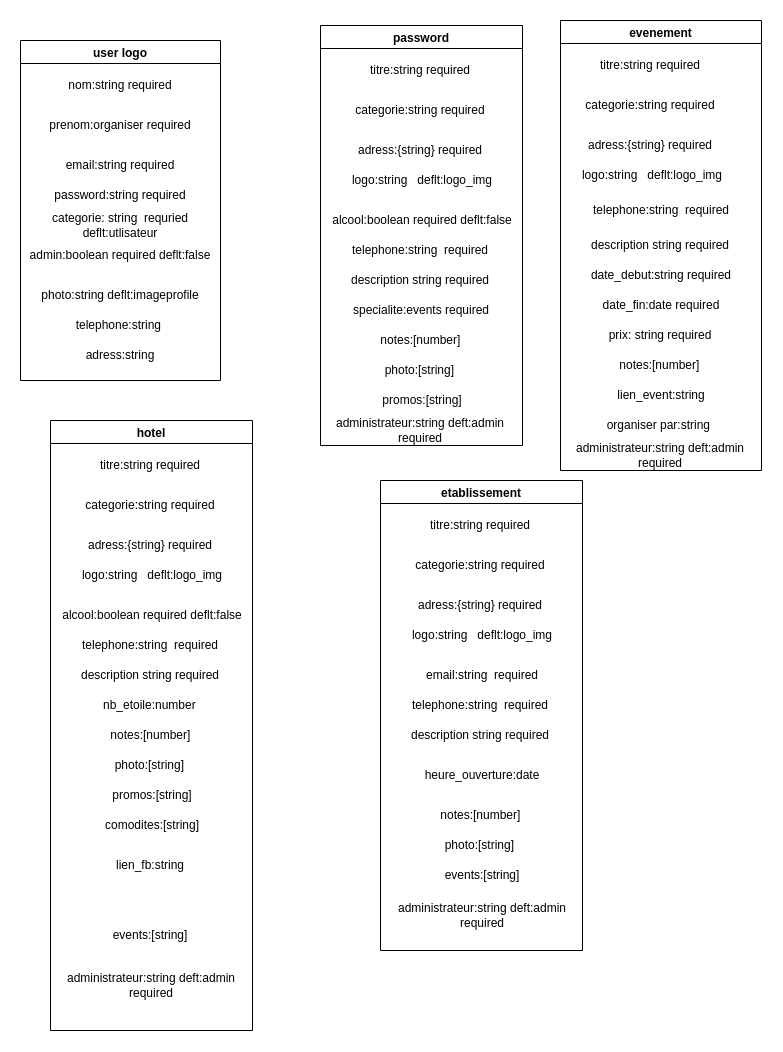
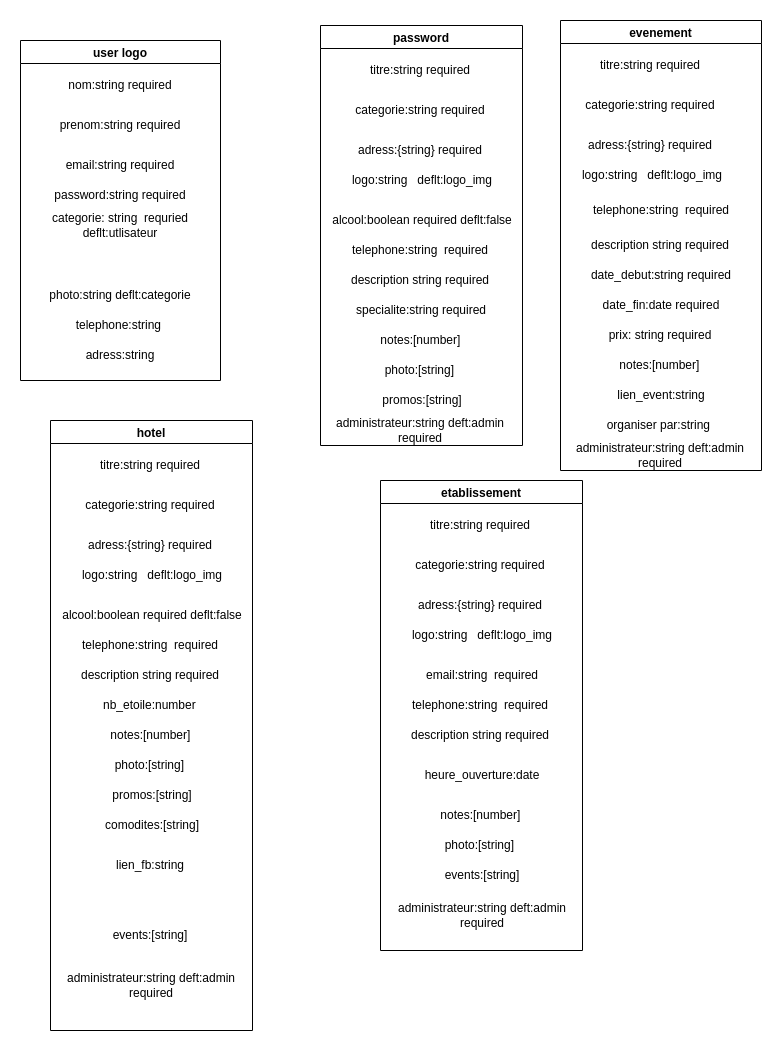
  <mxCell id="0" />
  <mxCell id="1" parent="0" />
  <mxCell id="2" value="user logo" style="swimlane;" parent="1" vertex="1"><mxGeometry x="20" y="40" width="200" height="340" as="geometry" /></mxCell>
  <mxCell id="3" value="nom:string required" style="text;html=1;strokeColor=none;fillColor=none;align=center;verticalAlign=middle;whiteSpace=wrap;rounded=0;" parent="2" vertex="1"><mxGeometry y="30" width="200" height="30" as="geometry" /></mxCell>
  <mxCell id="4" value="categorie: string&amp;nbsp; requried deflt:utlisateur" style="text;html=1;strokeColor=none;fillColor=none;align=center;verticalAlign=middle;whiteSpace=wrap;rounded=0;" parent="2" vertex="1"><mxGeometry y="170" width="200" height="30" as="geometry" /></mxCell>
  <mxCell id="5" value="password:string required" style="text;html=1;strokeColor=none;fillColor=none;align=center;verticalAlign=middle;whiteSpace=wrap;rounded=0;" parent="2" vertex="1"><mxGeometry y="140" width="200" height="30" as="geometry" /></mxCell>
  <mxCell id="6" value="email:string required" style="text;html=1;strokeColor=none;fillColor=none;align=center;verticalAlign=middle;whiteSpace=wrap;rounded=0;" parent="2" vertex="1"><mxGeometry y="110" width="200" height="30" as="geometry" /></mxCell>
- <mxCell id="7" value="prenom:organiser required" style="text;html=1;strokeColor=none;fillColor=none;align=center;verticalAlign=middle;whiteSpace=wrap;rounded=0;" parent="2" vertex="1"><mxGeometry y="70" width="200" height="30" as="geometry" /></mxCell>
- <mxCell id="8" value="admin:boolean required deflt:false" style="text;html=1;strokeColor=none;fillColor=none;align=center;verticalAlign=middle;whiteSpace=wrap;rounded=0;" parent="2" vertex="1"><mxGeometry y="200" width="200" height="30" as="geometry" /></mxCell>
- <mxCell id="9" value="photo:string deflt:imageprofile" style="text;html=1;strokeColor=none;fillColor=none;align=center;verticalAlign=middle;whiteSpace=wrap;rounded=0;" parent="2" vertex="1"><mxGeometry y="240" width="200" height="30" as="geometry" /></mxCell>
+ <mxCell id="7" value="prenom:string required" style="text;html=1;strokeColor=none;fillColor=none;align=center;verticalAlign=middle;whiteSpace=wrap;rounded=0;" parent="2" vertex="1"><mxGeometry y="70" width="200" height="30" as="geometry" /></mxCell>
+ <mxCell id="9" value="photo:string deflt:categorie" style="text;html=1;strokeColor=none;fillColor=none;align=center;verticalAlign=middle;whiteSpace=wrap;rounded=0;" parent="2" vertex="1"><mxGeometry y="240" width="200" height="30" as="geometry" /></mxCell>
  <mxCell id="10" value="telephone:string&amp;nbsp;" style="text;html=1;strokeColor=none;fillColor=none;align=center;verticalAlign=middle;whiteSpace=wrap;rounded=0;" parent="2" vertex="1"><mxGeometry y="270" width="200" height="30" as="geometry" /></mxCell>
  <mxCell id="11" value="adress:string" style="text;html=1;strokeColor=none;fillColor=none;align=center;verticalAlign=middle;whiteSpace=wrap;rounded=0;" parent="2" vertex="1"><mxGeometry y="300" width="200" height="30" as="geometry" /></mxCell>
  <mxCell id="12" value="password" style="swimlane;" vertex="1" parent="1"><mxGeometry x="320" y="25" width="202" height="420" as="geometry" /></mxCell>
  <mxCell id="13" value="titre:string required" style="text;html=1;strokeColor=none;fillColor=none;align=center;verticalAlign=middle;whiteSpace=wrap;rounded=0;" vertex="1" parent="12"><mxGeometry y="30" width="200" height="30" as="geometry" /></mxCell>
  <mxCell id="14" value="logo:string&amp;nbsp; &amp;nbsp;deflt:logo_img" style="text;html=1;strokeColor=none;fillColor=none;align=center;verticalAlign=middle;whiteSpace=wrap;rounded=0;" vertex="1" parent="12"><mxGeometry x="2" y="140" width="200" height="30" as="geometry" /></mxCell>
  <mxCell id="15" value="adress:{string} required" style="text;html=1;strokeColor=none;fillColor=none;align=center;verticalAlign=middle;whiteSpace=wrap;rounded=0;" vertex="1" parent="12"><mxGeometry y="110" width="200" height="30" as="geometry" /></mxCell>
  <mxCell id="16" value="categorie:string required" style="text;html=1;strokeColor=none;fillColor=none;align=center;verticalAlign=middle;whiteSpace=wrap;rounded=0;" vertex="1" parent="12"><mxGeometry y="70" width="200" height="30" as="geometry" /></mxCell>
  <mxCell id="17" value="alcool:boolean required deflt:false" style="text;html=1;strokeColor=none;fillColor=none;align=center;verticalAlign=middle;whiteSpace=wrap;rounded=0;" vertex="1" parent="12"><mxGeometry x="2" y="180" width="200" height="30" as="geometry" /></mxCell>
  <mxCell id="18" value="photo:[string]&amp;nbsp;" style="text;html=1;strokeColor=none;fillColor=none;align=center;verticalAlign=middle;whiteSpace=wrap;rounded=0;" vertex="1" parent="12"><mxGeometry x="1" y="330" width="200" height="30" as="geometry" /></mxCell>
  <mxCell id="19" value="telephone:string&amp;nbsp; required" style="text;html=1;strokeColor=none;fillColor=none;align=center;verticalAlign=middle;whiteSpace=wrap;rounded=0;" vertex="1" parent="12"><mxGeometry y="210" width="200" height="30" as="geometry" /></mxCell>
- <mxCell id="20" value="specialite:events required" style="text;html=1;strokeColor=none;fillColor=none;align=center;verticalAlign=middle;whiteSpace=wrap;rounded=0;" vertex="1" parent="12"><mxGeometry x="1" y="270" width="200" height="30" as="geometry" /></mxCell>
+ <mxCell id="20" value="specialite:string required" style="text;html=1;strokeColor=none;fillColor=none;align=center;verticalAlign=middle;whiteSpace=wrap;rounded=0;" vertex="1" parent="12"><mxGeometry x="1" y="270" width="200" height="30" as="geometry" /></mxCell>
  <mxCell id="21" value="notes:[number]&amp;nbsp;" style="text;html=1;strokeColor=none;fillColor=none;align=center;verticalAlign=middle;whiteSpace=wrap;rounded=0;" vertex="1" parent="12"><mxGeometry x="2" y="300" width="200" height="30" as="geometry" /></mxCell>
  <mxCell id="22" value="promos:[string]" style="text;html=1;strokeColor=none;fillColor=none;align=center;verticalAlign=middle;whiteSpace=wrap;rounded=0;" vertex="1" parent="12"><mxGeometry x="2" y="360" width="200" height="30" as="geometry" /></mxCell>
  <mxCell id="23" value="description string required" style="text;html=1;strokeColor=none;fillColor=none;align=center;verticalAlign=middle;whiteSpace=wrap;rounded=0;" vertex="1" parent="12"><mxGeometry y="240" width="200" height="30" as="geometry" /></mxCell>
  <mxCell id="24" value="administrateur:string deft:admin required" style="text;html=1;strokeColor=none;fillColor=none;align=center;verticalAlign=middle;whiteSpace=wrap;rounded=0;" vertex="1" parent="12"><mxGeometry y="390" width="200" height="30" as="geometry" /></mxCell>
  <mxCell id="25" value="titre:string required" style="text;html=1;strokeColor=none;fillColor=none;align=center;verticalAlign=middle;whiteSpace=wrap;rounded=0;" vertex="1" parent="1"><mxGeometry x="550" y="50" width="200" height="30" as="geometry" /></mxCell>
  <mxCell id="26" value="logo:string&amp;nbsp; &amp;nbsp;deflt:logo_img" style="text;html=1;strokeColor=none;fillColor=none;align=center;verticalAlign=middle;whiteSpace=wrap;rounded=0;" vertex="1" parent="1"><mxGeometry x="552" y="160" width="200" height="30" as="geometry" /></mxCell>
  <mxCell id="27" value="adress:{string} required" style="text;html=1;strokeColor=none;fillColor=none;align=center;verticalAlign=middle;whiteSpace=wrap;rounded=0;" vertex="1" parent="1"><mxGeometry x="550" y="130" width="200" height="30" as="geometry" /></mxCell>
  <mxCell id="28" value="categorie:string required" style="text;html=1;strokeColor=none;fillColor=none;align=center;verticalAlign=middle;whiteSpace=wrap;rounded=0;" vertex="1" parent="1"><mxGeometry x="550" y="90" width="200" height="30" as="geometry" /></mxCell>
  <mxCell id="29" value="evenement" style="swimlane;" vertex="1" parent="1"><mxGeometry x="560" y="20" width="201" height="450" as="geometry" /></mxCell>
  <mxCell id="30" value="telephone:string&amp;nbsp; required" style="text;html=1;strokeColor=none;fillColor=none;align=center;verticalAlign=middle;whiteSpace=wrap;rounded=0;" vertex="1" parent="29"><mxGeometry x="1" y="175" width="200" height="30" as="geometry" /></mxCell>
  <mxCell id="31" value="description string required" style="text;html=1;strokeColor=none;fillColor=none;align=center;verticalAlign=middle;whiteSpace=wrap;rounded=0;" vertex="1" parent="29"><mxGeometry y="210" width="200" height="30" as="geometry" /></mxCell>
  <mxCell id="32" value="date_debut:string required" style="text;html=1;strokeColor=none;fillColor=none;align=center;verticalAlign=middle;whiteSpace=wrap;rounded=0;" vertex="1" parent="29"><mxGeometry x="1" y="240" width="200" height="30" as="geometry" /></mxCell>
  <mxCell id="33" value="notes:[number]&amp;nbsp;" style="text;html=1;strokeColor=none;fillColor=none;align=center;verticalAlign=middle;whiteSpace=wrap;rounded=0;" vertex="1" parent="29"><mxGeometry x="1" y="330" width="200" height="30" as="geometry" /></mxCell>
  <mxCell id="34" value="date_fin:date required" style="text;html=1;strokeColor=none;fillColor=none;align=center;verticalAlign=middle;whiteSpace=wrap;rounded=0;" vertex="1" parent="29"><mxGeometry x="1" y="270" width="200" height="30" as="geometry" /></mxCell>
  <mxCell id="35" value="prix: string required" style="text;html=1;strokeColor=none;fillColor=none;align=center;verticalAlign=middle;whiteSpace=wrap;rounded=0;" vertex="1" parent="29"><mxGeometry y="300" width="200" height="30" as="geometry" /></mxCell>
  <mxCell id="36" value="lien_event:string" style="text;html=1;strokeColor=none;fillColor=none;align=center;verticalAlign=middle;whiteSpace=wrap;rounded=0;" vertex="1" parent="29"><mxGeometry x="1" y="360" width="200" height="30" as="geometry" /></mxCell>
  <mxCell id="37" value="organiser par:string&amp;nbsp;" style="text;html=1;strokeColor=none;fillColor=none;align=center;verticalAlign=middle;whiteSpace=wrap;rounded=0;" vertex="1" parent="29"><mxGeometry y="390" width="200" height="30" as="geometry" /></mxCell>
  <mxCell id="38" value="administrateur:string deft:admin required" style="text;html=1;strokeColor=none;fillColor=none;align=center;verticalAlign=middle;whiteSpace=wrap;rounded=0;" vertex="1" parent="29"><mxGeometry y="420" width="200" height="30" as="geometry" /></mxCell>
  <mxCell id="39" value="hotel" style="swimlane;" vertex="1" parent="1"><mxGeometry x="50" y="420" width="202" height="610" as="geometry" /></mxCell>
  <mxCell id="40" value="titre:string required" style="text;html=1;strokeColor=none;fillColor=none;align=center;verticalAlign=middle;whiteSpace=wrap;rounded=0;" vertex="1" parent="39"><mxGeometry y="30" width="200" height="30" as="geometry" /></mxCell>
  <mxCell id="41" value="logo:string&amp;nbsp; &amp;nbsp;deflt:logo_img" style="text;html=1;strokeColor=none;fillColor=none;align=center;verticalAlign=middle;whiteSpace=wrap;rounded=0;" vertex="1" parent="39"><mxGeometry x="2" y="140" width="200" height="30" as="geometry" /></mxCell>
  <mxCell id="42" value="adress:{string} required" style="text;html=1;strokeColor=none;fillColor=none;align=center;verticalAlign=middle;whiteSpace=wrap;rounded=0;" vertex="1" parent="39"><mxGeometry y="110" width="200" height="30" as="geometry" /></mxCell>
  <mxCell id="43" value="categorie:string required" style="text;html=1;strokeColor=none;fillColor=none;align=center;verticalAlign=middle;whiteSpace=wrap;rounded=0;" vertex="1" parent="39"><mxGeometry y="70" width="200" height="30" as="geometry" /></mxCell>
  <mxCell id="44" value="alcool:boolean required deflt:false" style="text;html=1;strokeColor=none;fillColor=none;align=center;verticalAlign=middle;whiteSpace=wrap;rounded=0;" vertex="1" parent="39"><mxGeometry x="2" y="180" width="200" height="30" as="geometry" /></mxCell>
  <mxCell id="45" value="photo:[string]&amp;nbsp;" style="text;html=1;strokeColor=none;fillColor=none;align=center;verticalAlign=middle;whiteSpace=wrap;rounded=0;" vertex="1" parent="39"><mxGeometry x="1" y="330" width="200" height="30" as="geometry" /></mxCell>
  <mxCell id="46" value="telephone:string&amp;nbsp; required" style="text;html=1;strokeColor=none;fillColor=none;align=center;verticalAlign=middle;whiteSpace=wrap;rounded=0;" vertex="1" parent="39"><mxGeometry y="210" width="200" height="30" as="geometry" /></mxCell>
  <mxCell id="47" value="nb_etoile:number&amp;nbsp;" style="text;html=1;strokeColor=none;fillColor=none;align=center;verticalAlign=middle;whiteSpace=wrap;rounded=0;" vertex="1" parent="39"><mxGeometry x="1" y="270" width="200" height="30" as="geometry" /></mxCell>
  <mxCell id="48" value="notes:[number]&amp;nbsp;" style="text;html=1;strokeColor=none;fillColor=none;align=center;verticalAlign=middle;whiteSpace=wrap;rounded=0;" vertex="1" parent="39"><mxGeometry x="2" y="300" width="200" height="30" as="geometry" /></mxCell>
  <mxCell id="49" value="promos:[string]" style="text;html=1;strokeColor=none;fillColor=none;align=center;verticalAlign=middle;whiteSpace=wrap;rounded=0;" vertex="1" parent="39"><mxGeometry x="2" y="360" width="200" height="30" as="geometry" /></mxCell>
  <mxCell id="50" value="description string required" style="text;html=1;strokeColor=none;fillColor=none;align=center;verticalAlign=middle;whiteSpace=wrap;rounded=0;" vertex="1" parent="39"><mxGeometry y="240" width="200" height="30" as="geometry" /></mxCell>
  <mxCell id="51" value="lien_fb:string" style="text;html=1;strokeColor=none;fillColor=none;align=center;verticalAlign=middle;whiteSpace=wrap;rounded=0;" vertex="1" parent="39"><mxGeometry y="430" width="200" height="30" as="geometry" /></mxCell>
  <mxCell id="52" value="comodites:[string]" style="text;html=1;strokeColor=none;fillColor=none;align=center;verticalAlign=middle;whiteSpace=wrap;rounded=0;" vertex="1" parent="39"><mxGeometry x="2" y="390" width="200" height="30" as="geometry" /></mxCell>
  <mxCell id="53" value="events:[string]" style="text;html=1;strokeColor=none;fillColor=none;align=center;verticalAlign=middle;whiteSpace=wrap;rounded=0;" vertex="1" parent="39"><mxGeometry y="500" width="200" height="30" as="geometry" /></mxCell>
  <mxCell id="54" value="administrateur:string deft:admin required" style="text;html=1;strokeColor=none;fillColor=none;align=center;verticalAlign=middle;whiteSpace=wrap;rounded=0;" vertex="1" parent="39"><mxGeometry x="1" y="550" width="200" height="30" as="geometry" /></mxCell>
  <mxCell id="55" value="etablissement" style="swimlane;" vertex="1" parent="1"><mxGeometry x="380" y="480" width="202" height="470" as="geometry" /></mxCell>
  <mxCell id="56" value="titre:string required" style="text;html=1;strokeColor=none;fillColor=none;align=center;verticalAlign=middle;whiteSpace=wrap;rounded=0;" vertex="1" parent="55"><mxGeometry y="30" width="200" height="30" as="geometry" /></mxCell>
  <mxCell id="57" value="logo:string&amp;nbsp; &amp;nbsp;deflt:logo_img" style="text;html=1;strokeColor=none;fillColor=none;align=center;verticalAlign=middle;whiteSpace=wrap;rounded=0;" vertex="1" parent="55"><mxGeometry x="2" y="140" width="200" height="30" as="geometry" /></mxCell>
  <mxCell id="58" value="adress:{string} required" style="text;html=1;strokeColor=none;fillColor=none;align=center;verticalAlign=middle;whiteSpace=wrap;rounded=0;" vertex="1" parent="55"><mxGeometry y="110" width="200" height="30" as="geometry" /></mxCell>
  <mxCell id="59" value="categorie:string required" style="text;html=1;strokeColor=none;fillColor=none;align=center;verticalAlign=middle;whiteSpace=wrap;rounded=0;" vertex="1" parent="55"><mxGeometry y="70" width="200" height="30" as="geometry" /></mxCell>
  <mxCell id="60" value="photo:[string]&amp;nbsp;" style="text;html=1;strokeColor=none;fillColor=none;align=center;verticalAlign=middle;whiteSpace=wrap;rounded=0;" vertex="1" parent="55"><mxGeometry x="1" y="350" width="200" height="30" as="geometry" /></mxCell>
  <mxCell id="61" value="telephone:string&amp;nbsp; required" style="text;html=1;strokeColor=none;fillColor=none;align=center;verticalAlign=middle;whiteSpace=wrap;rounded=0;" vertex="1" parent="55"><mxGeometry y="210" width="200" height="30" as="geometry" /></mxCell>
  <mxCell id="62" value="notes:[number]&amp;nbsp;" style="text;html=1;strokeColor=none;fillColor=none;align=center;verticalAlign=middle;whiteSpace=wrap;rounded=0;" vertex="1" parent="55"><mxGeometry x="2" y="320" width="200" height="30" as="geometry" /></mxCell>
  <mxCell id="63" value="events:[string]" style="text;html=1;strokeColor=none;fillColor=none;align=center;verticalAlign=middle;whiteSpace=wrap;rounded=0;" vertex="1" parent="55"><mxGeometry x="2" y="380" width="200" height="30" as="geometry" /></mxCell>
  <mxCell id="64" value="description string required" style="text;html=1;strokeColor=none;fillColor=none;align=center;verticalAlign=middle;whiteSpace=wrap;rounded=0;" vertex="1" parent="55"><mxGeometry y="240" width="200" height="30" as="geometry" /></mxCell>
  <mxCell id="65" value="heure_ouverture:date" style="text;html=1;strokeColor=none;fillColor=none;align=center;verticalAlign=middle;whiteSpace=wrap;rounded=0;" vertex="1" parent="55"><mxGeometry x="2" y="280" width="200" height="30" as="geometry" /></mxCell>
  <mxCell id="66" value="email:string&amp;nbsp; required" style="text;html=1;strokeColor=none;fillColor=none;align=center;verticalAlign=middle;whiteSpace=wrap;rounded=0;" vertex="1" parent="55"><mxGeometry x="2" y="180" width="200" height="30" as="geometry" /></mxCell>
  <mxCell id="67" value="administrateur:string deft:admin required" style="text;html=1;strokeColor=none;fillColor=none;align=center;verticalAlign=middle;whiteSpace=wrap;rounded=0;" vertex="1" parent="55"><mxGeometry x="2" y="420" width="200" height="30" as="geometry" /></mxCell>
